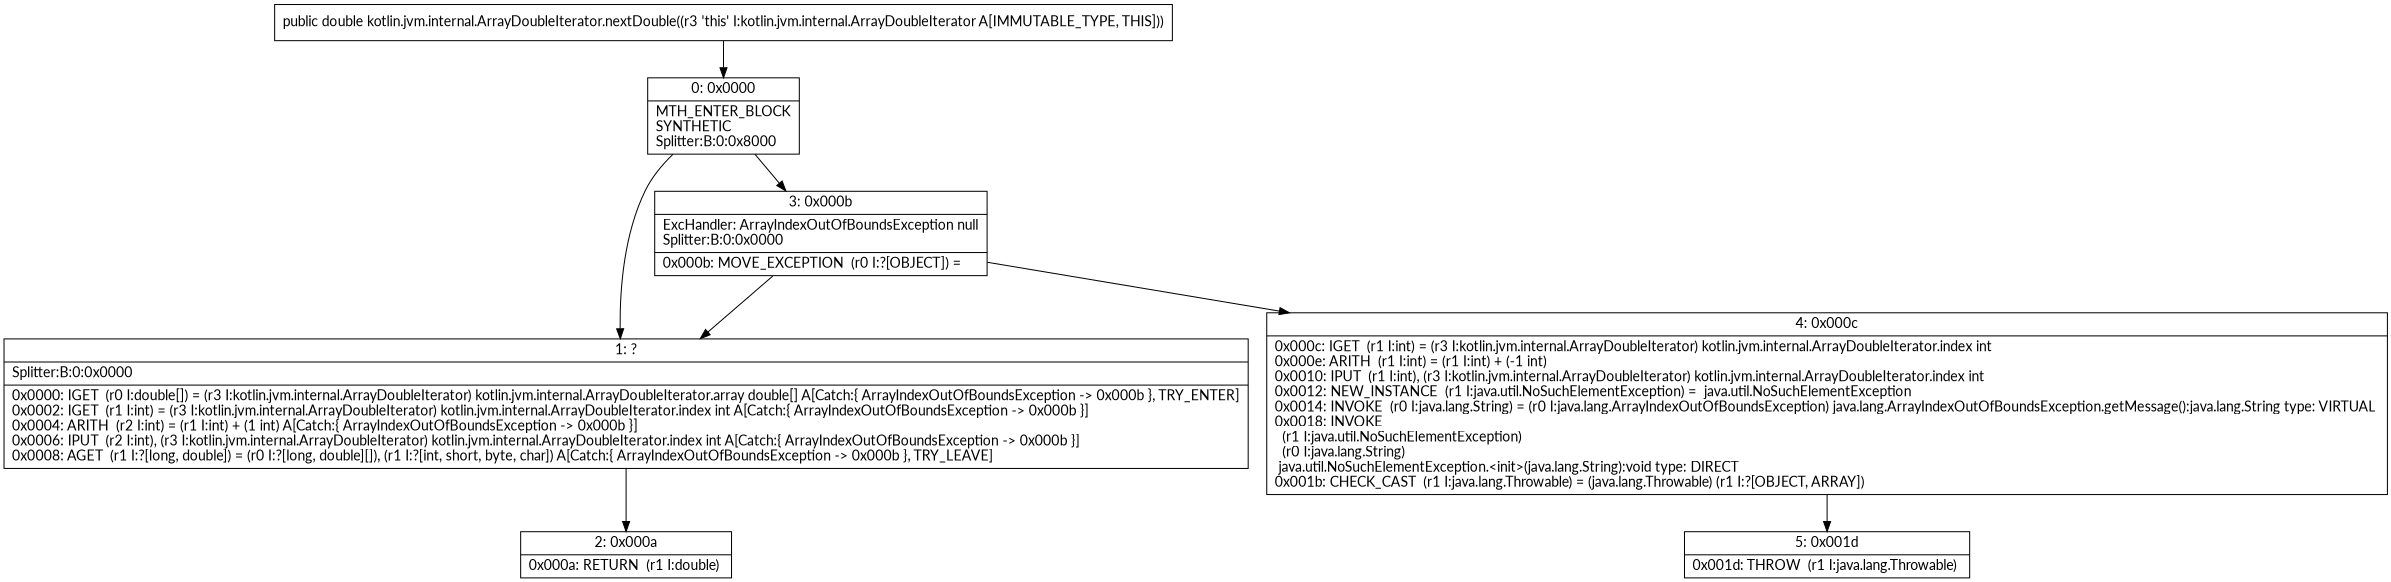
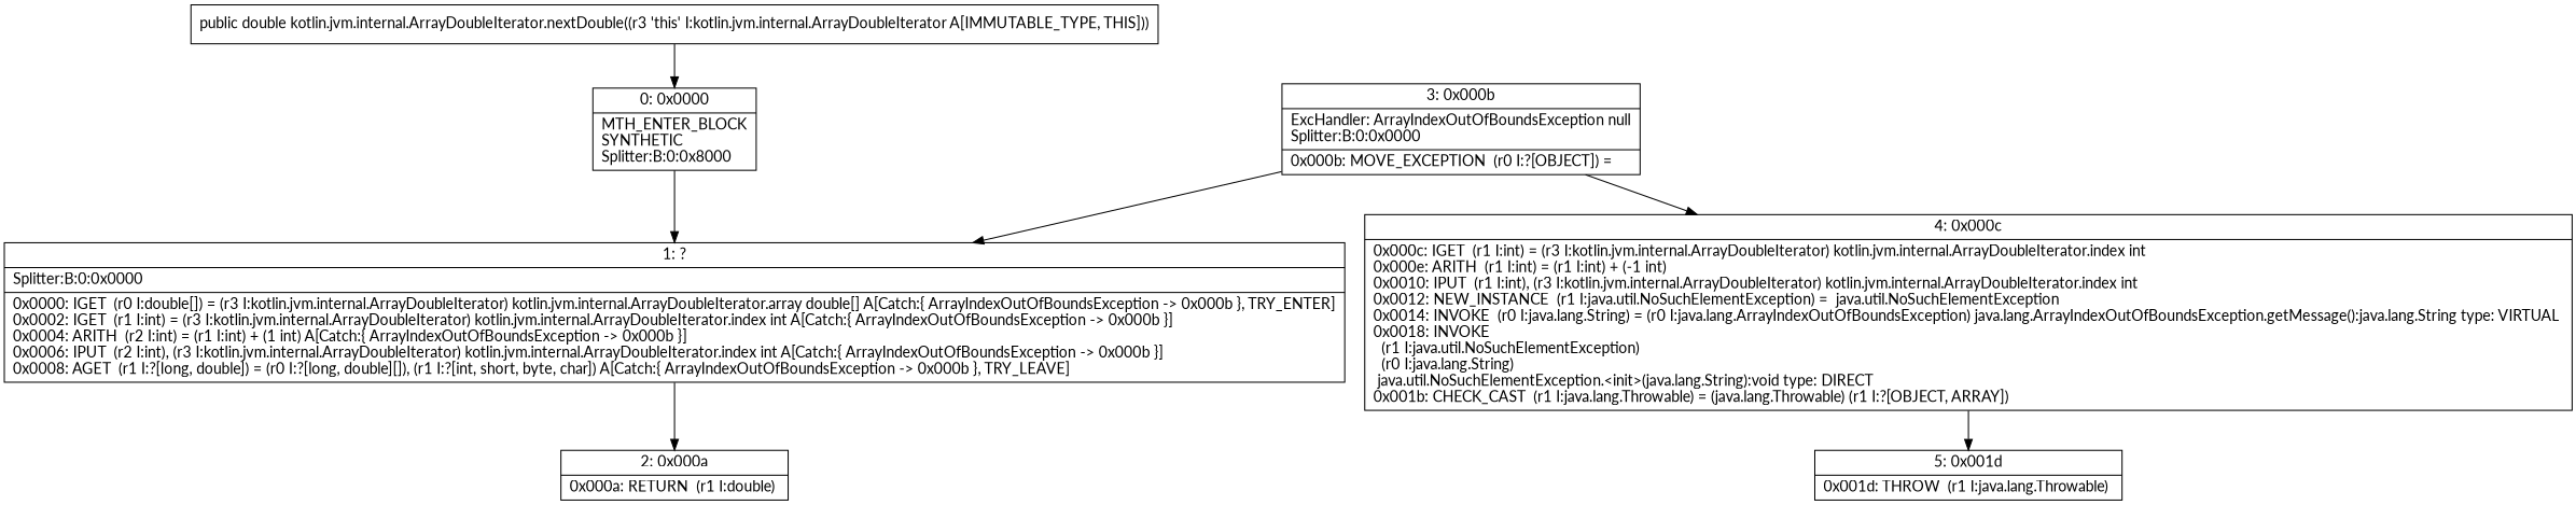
  digraph {
    fontname=Lato
    node [fontname=Lato shape=record]
    edge [fontname=Lato]
    n1 [label="{0\:\ 0x0000|MTH_ENTER_BLOCK\lSYNTHETIC\lSplitter:B:0:0x8000\l}"]
    n2 [label="{1\:\ ?|Splitter:B:0:0x0000\l|0x0000: IGET  (r0 I:double[]) = (r3 I:kotlin.jvm.internal.ArrayDoubleIterator) kotlin.jvm.internal.ArrayDoubleIterator.array double[] A[Catch:\{ ArrayIndexOutOfBoundsException \-\> 0x000b \}, TRY_ENTER]\l0x0002: IGET  (r1 I:int) = (r3 I:kotlin.jvm.internal.ArrayDoubleIterator) kotlin.jvm.internal.ArrayDoubleIterator.index int A[Catch:\{ ArrayIndexOutOfBoundsException \-\> 0x000b \}]\l0x0004: ARITH  (r2 I:int) = (r1 I:int) + (1 int) A[Catch:\{ ArrayIndexOutOfBoundsException \-\> 0x000b \}]\l0x0006: IPUT  (r2 I:int), (r3 I:kotlin.jvm.internal.ArrayDoubleIterator) kotlin.jvm.internal.ArrayDoubleIterator.index int A[Catch:\{ ArrayIndexOutOfBoundsException \-\> 0x000b \}]\l0x0008: AGET  (r1 I:?[long, double]) = (r0 I:?[long, double][]), (r1 I:?[int, short, byte, char]) A[Catch:\{ ArrayIndexOutOfBoundsException \-\> 0x000b \}, TRY_LEAVE]\l}"]
    n3 [label="{3\:\ 0x000b|ExcHandler: ArrayIndexOutOfBoundsException null\lSplitter:B:0:0x0000\l|0x000b: MOVE_EXCEPTION  (r0 I:?[OBJECT]) =  \l}"]
    n4 [label="{2\:\ 0x000a|0x000a: RETURN  (r1 I:double) \l}"]
    n5 [label="{4\:\ 0x000c|0x000c: IGET  (r1 I:int) = (r3 I:kotlin.jvm.internal.ArrayDoubleIterator) kotlin.jvm.internal.ArrayDoubleIterator.index int \l0x000e: ARITH  (r1 I:int) = (r1 I:int) + (\-1 int) \l0x0010: IPUT  (r1 I:int), (r3 I:kotlin.jvm.internal.ArrayDoubleIterator) kotlin.jvm.internal.ArrayDoubleIterator.index int \l0x0012: NEW_INSTANCE  (r1 I:java.util.NoSuchElementException) =  java.util.NoSuchElementException \l0x0014: INVOKE  (r0 I:java.lang.String) = (r0 I:java.lang.ArrayIndexOutOfBoundsException) java.lang.ArrayIndexOutOfBoundsException.getMessage():java.lang.String type: VIRTUAL \l0x0018: INVOKE  \l  (r1 I:java.util.NoSuchElementException)\l  (r0 I:java.lang.String)\l java.util.NoSuchElementException.\<init\>(java.lang.String):void type: DIRECT \l0x001b: CHECK_CAST  (r1 I:java.lang.Throwable) = (java.lang.Throwable) (r1 I:?[OBJECT, ARRAY]) \l}"]
    n6 [label="{5\:\ 0x001d|0x001d: THROW  (r1 I:java.lang.Throwable) \l}"]
    n7 [label="{public double kotlin.jvm.internal.ArrayDoubleIterator.nextDouble((r3 'this' I:kotlin.jvm.internal.ArrayDoubleIterator A[IMMUTABLE_TYPE, THIS])) }"]
    n1 -> n2
-   n1 -> n3
    n2 -> n4
    n3 -> n2
    n3 -> n5
    n5 -> n6
    n7 -> n1
  }
